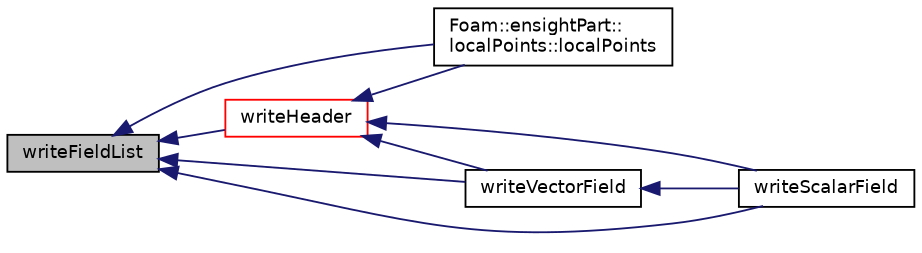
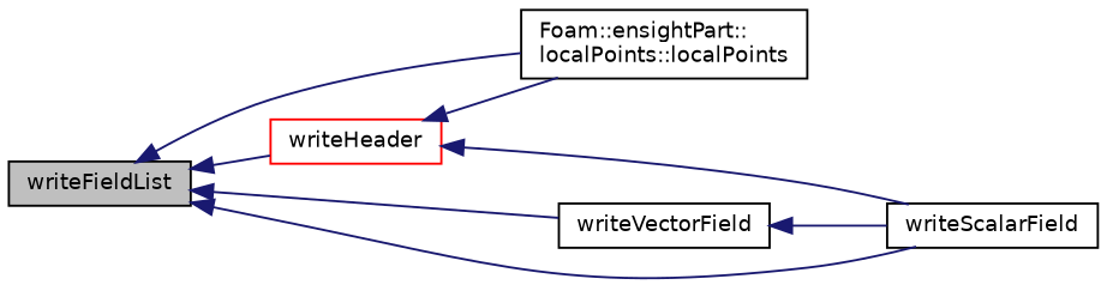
  digraph {
    rankdir=LR
    node [color=black fontname=Helvetica fontsize=10 shape=record]
    edge [color=midnightblue dir=back fontname=Helvetica fontsize=10 labelfontname=Helvetica labelfontsize=10 style=solid]
    n1 [fillcolor=grey75 fontcolor=black height=0.2 label=writeFieldList style=filled width=0.4]
    n2 [height=0.2 label="Foam::ensightPart::\llocalPoints::localPoints" width=0.4]
    n3 [color=red height=0.2 label=writeHeader width=0.4]
    n4 [height=0.2 label=writeScalarField width=0.4]
    n5 [height=0.2 label=writeVectorField width=0.4]
    n1 -> n2
    n1 -> n3
    n1 -> n4
    n1 -> n5
    n3 -> n2
    n3 -> n4
-   n3 -> n5
    n5 -> n4
  }
